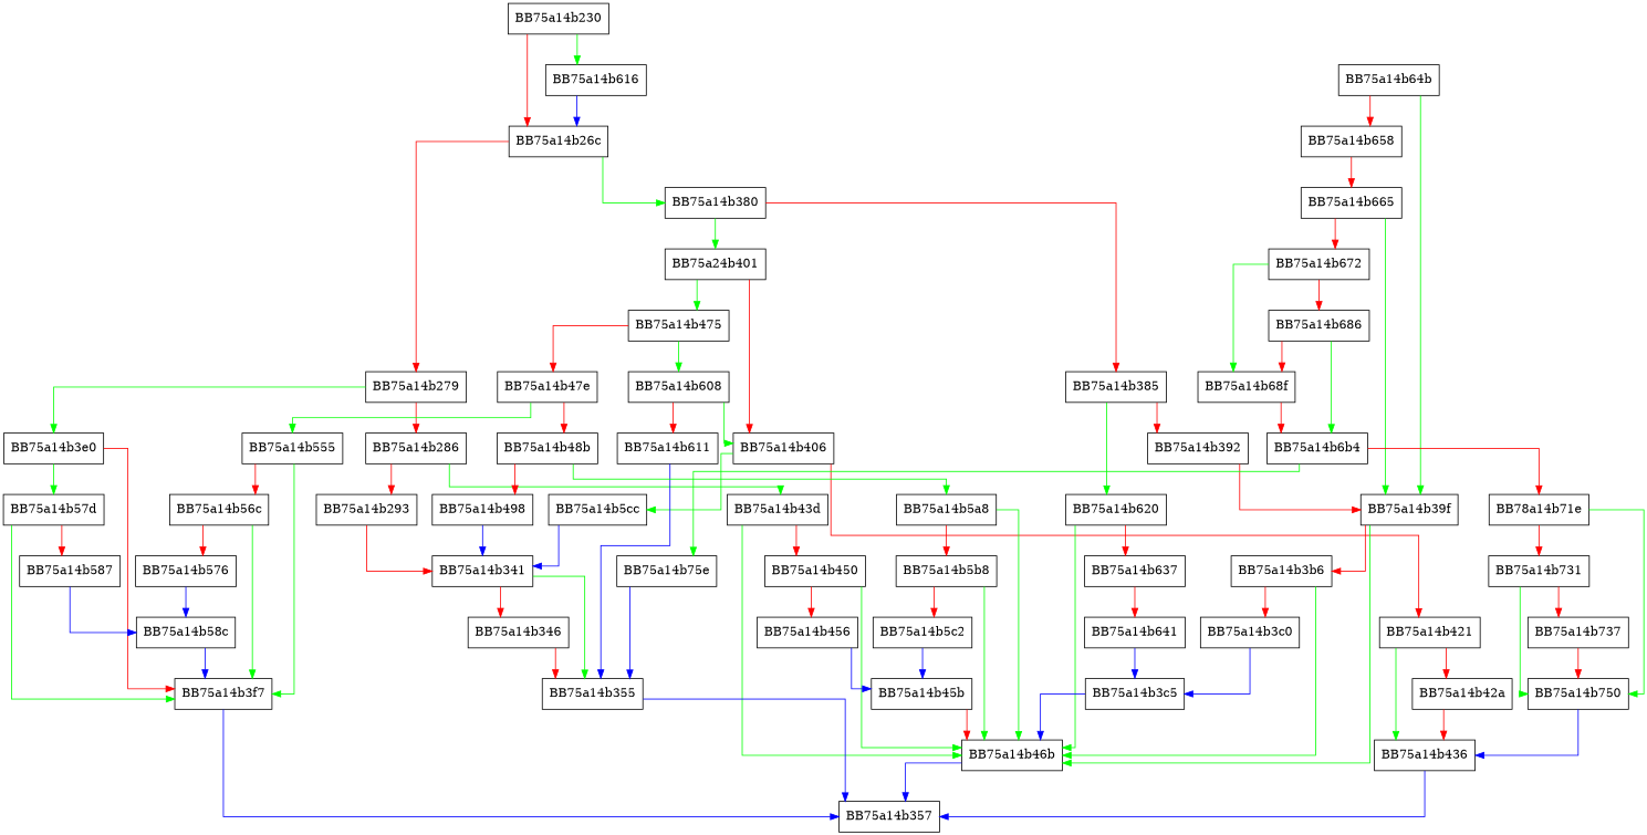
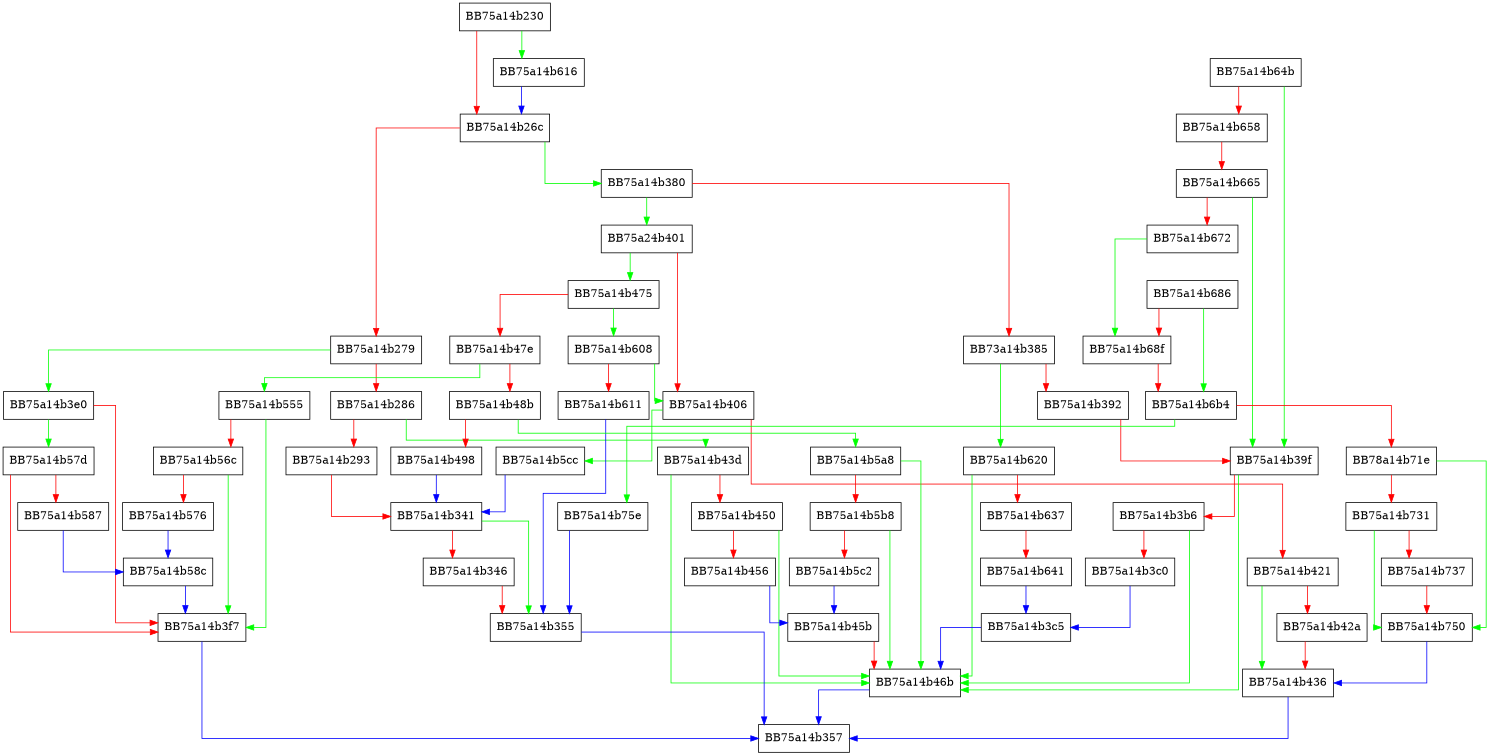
  digraph {
    splines=ortho
    node [shape=box]
    edge [color=red]
    BB75a14b230
    BB75a14b616
    BB75a14b26c
    BB75a14b380
    BB75a14b279
    n6 [label=BB75a24b401]
-   BB75a14b385
+   BB75a14b385 [label=BB73a14b385]
    BB75a14b3e0
    BB75a14b286
    BB75a14b475
    BB75a14b406
    BB75a14b620
    BB75a14b392
    BB75a14b57d
    BB75a14b3f7
    BB75a14b43d
    BB75a14b293
    BB75a14b587
    BB75a14b357
    BB75a14b46b
    BB75a14b450
    BB75a14b341
    BB75a14b456
    BB75a14b355
    BB75a14b346
    BB75a14b608
    BB75a14b47e
    BB75a14b5cc
    BB75a14b421
    BB75a14b637
    BB75a14b39f
    BB75a14b641
    BB75a14b64b
    BB75a14b658
    BB75a14b3b6
    BB75a14b665
    BB75a14b3c0
    BB75a14b3c5
    BB75a14b58c
    BB75a14b611
    BB75a14b555
    BB75a14b48b
    BB75a14b436
    BB75a14b42a
    BB75a14b45b
    BB75a14b56c
    n47 [label=BB75a14b5a8]
    BB75a14b498
    BB75a14b576
    BB75a14b5b8
    BB75a14b5c2
    BB75a14b672
    BB75a14b68f
    BB75a14b686
    BB75a14b6b4
    BB75a14b75e
    n57 [label=BB78a14b71e]
    BB75a14b750
    BB75a14b731
    BB75a14b737
    BB75a14b230 -> BB75a14b616 [color=green]
    BB75a14b230 -> BB75a14b26c
    BB75a14b616 -> BB75a14b26c [color=blue]
    BB75a14b26c -> BB75a14b380 [color=green]
    BB75a14b26c -> BB75a14b279
    BB75a14b380 -> n6 [color=green]
    BB75a14b380 -> BB75a14b385
    BB75a14b279 -> BB75a14b3e0 [color=green]
    BB75a14b279 -> BB75a14b286
    n6 -> BB75a14b475 [color=green]
    n6 -> BB75a14b406
    BB75a14b385 -> BB75a14b620 [color=green]
    BB75a14b385 -> BB75a14b392
    BB75a14b3e0 -> BB75a14b57d [color=green]
    BB75a14b3e0 -> BB75a14b3f7
    BB75a14b286 -> BB75a14b43d [color=green]
    BB75a14b286 -> BB75a14b293
    BB75a14b475 -> BB75a14b608 [color=green]
    BB75a14b475 -> BB75a14b47e
    BB75a14b406 -> BB75a14b5cc [color=green]
    BB75a14b406 -> BB75a14b421
    BB75a14b620 -> BB75a14b46b [color=green]
    BB75a14b620 -> BB75a14b637
    BB75a14b392 -> BB75a14b39f
-   BB75a14b57d -> BB75a14b3f7 [color=green]
+   BB75a14b57d -> BB75a14b3f7
    BB75a14b57d -> BB75a14b587
    BB75a14b3f7 -> BB75a14b357 [color=blue]
    BB75a14b43d -> BB75a14b46b [color=green]
    BB75a14b43d -> BB75a14b450
    BB75a14b293 -> BB75a14b341
    BB75a14b587 -> BB75a14b58c [color=blue]
    BB75a14b46b -> BB75a14b357 [color=blue]
    BB75a14b450 -> BB75a14b46b [color=green]
    BB75a14b450 -> BB75a14b456
    BB75a14b341 -> BB75a14b355 [color=green]
    BB75a14b341 -> BB75a14b346
    BB75a14b456 -> BB75a14b45b [color=blue]
    BB75a14b355 -> BB75a14b357 [color=blue]
    BB75a14b346 -> BB75a14b355
    BB75a14b608 -> BB75a14b406 [color=green]
    BB75a14b608 -> BB75a14b611
    BB75a14b47e -> BB75a14b555 [color=green]
    BB75a14b47e -> BB75a14b48b
    BB75a14b5cc -> BB75a14b341 [color=blue]
    BB75a14b421 -> BB75a14b436 [color=green]
    BB75a14b421 -> BB75a14b42a
    BB75a14b637 -> BB75a14b641
    BB75a14b39f -> BB75a14b46b [color=green]
    BB75a14b39f -> BB75a14b3b6
    BB75a14b641 -> BB75a14b3c5 [color=blue]
    BB75a14b64b -> BB75a14b39f [color=green]
    BB75a14b64b -> BB75a14b658
    BB75a14b658 -> BB75a14b665
    BB75a14b3b6 -> BB75a14b46b [color=green]
    BB75a14b3b6 -> BB75a14b3c0
    BB75a14b665 -> BB75a14b39f [color=green]
    BB75a14b665 -> BB75a14b672
    BB75a14b3c0 -> BB75a14b3c5 [color=blue]
    BB75a14b3c5 -> BB75a14b46b [color=blue]
    BB75a14b58c -> BB75a14b3f7 [color=blue]
    BB75a14b611 -> BB75a14b355 [color=blue]
    BB75a14b555 -> BB75a14b3f7 [color=green]
    BB75a14b555 -> BB75a14b56c
    BB75a14b48b -> n47 [color=green]
    BB75a14b48b -> BB75a14b498
    BB75a14b436 -> BB75a14b357 [color=blue]
    BB75a14b42a -> BB75a14b436
    BB75a14b45b -> BB75a14b46b
    BB75a14b56c -> BB75a14b3f7 [color=green]
    BB75a14b56c -> BB75a14b576
    n47 -> BB75a14b46b [color=green]
    n47 -> BB75a14b5b8
    BB75a14b498 -> BB75a14b341 [color=blue]
    BB75a14b576 -> BB75a14b58c [color=blue]
    BB75a14b5b8 -> BB75a14b46b [color=green]
    BB75a14b5b8 -> BB75a14b5c2
    BB75a14b5c2 -> BB75a14b45b [color=blue]
    BB75a14b672 -> BB75a14b68f [color=green]
-   BB75a14b672 -> BB75a14b686
    BB75a14b68f -> BB75a14b6b4
    BB75a14b686 -> BB75a14b68f
    BB75a14b686 -> BB75a14b6b4 [color=green]
    BB75a14b6b4 -> BB75a14b75e [color=green]
    BB75a14b6b4 -> n57
    BB75a14b75e -> BB75a14b355 [color=blue]
    n57 -> BB75a14b750 [color=green]
    n57 -> BB75a14b731
    BB75a14b750 -> BB75a14b436 [color=blue]
    BB75a14b731 -> BB75a14b750 [color=green]
    BB75a14b731 -> BB75a14b737
    BB75a14b737 -> BB75a14b750
  }
